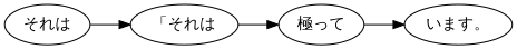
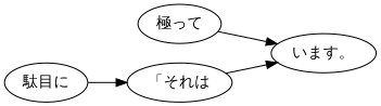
  digraph {
    fontname="Source Code Pro"
    rankdir=LR
    node [fontname="Source Code Pro"]
    edge [fontname="Source Code Pro"]
    n1 [label="「それは"]
    n2 [label="います。"]
-   n3 [label="それは"]
+   n3 [label="駄目に"]
    n4 [label="極って"]
-   n1 -> n4
+   n1 -> n2
    n3 -> n1
    n4 -> n2
  }
